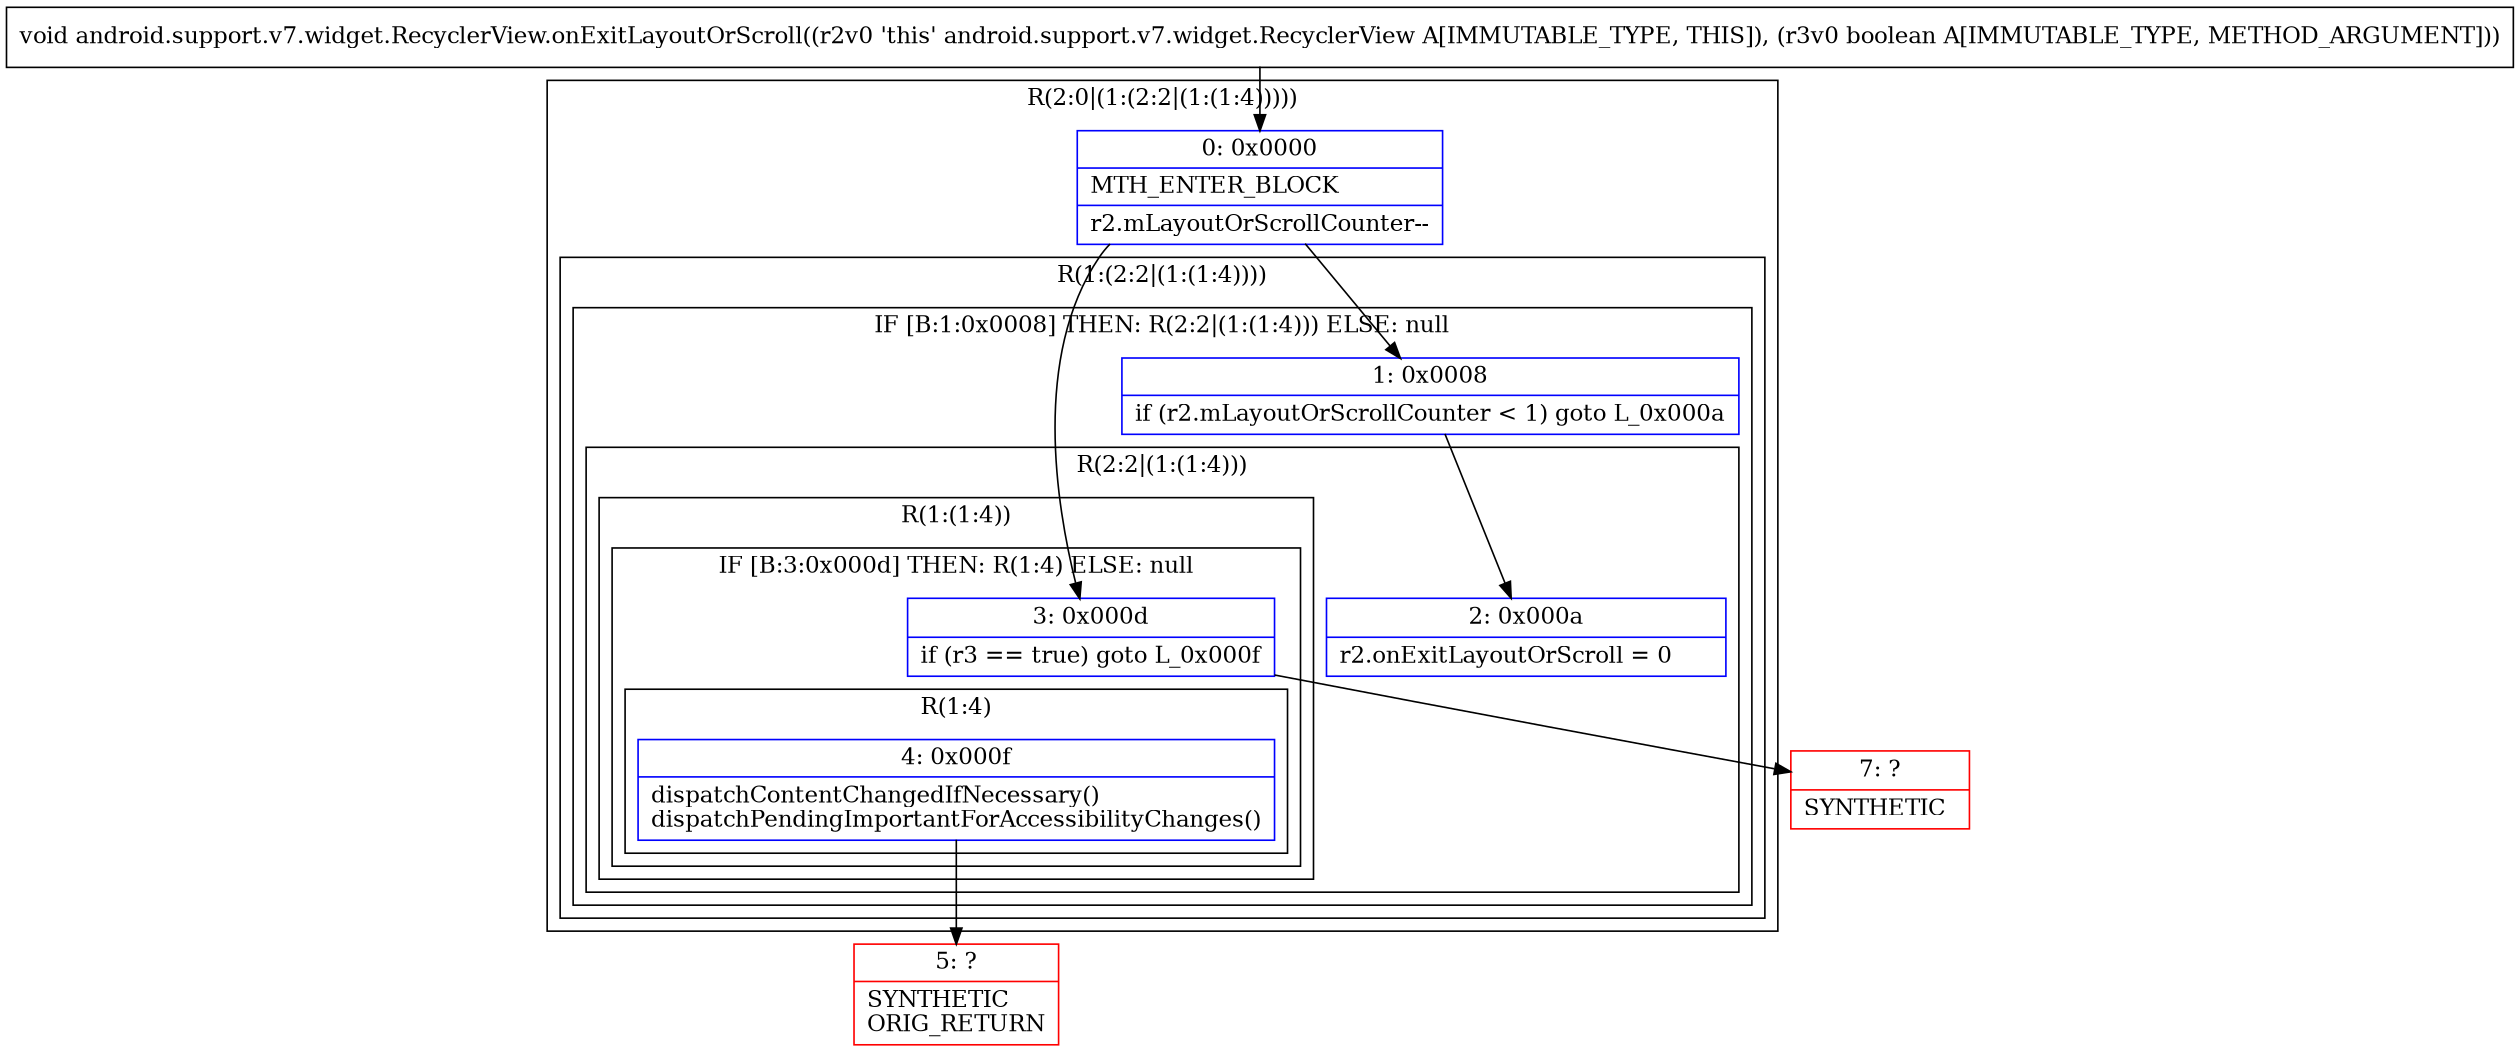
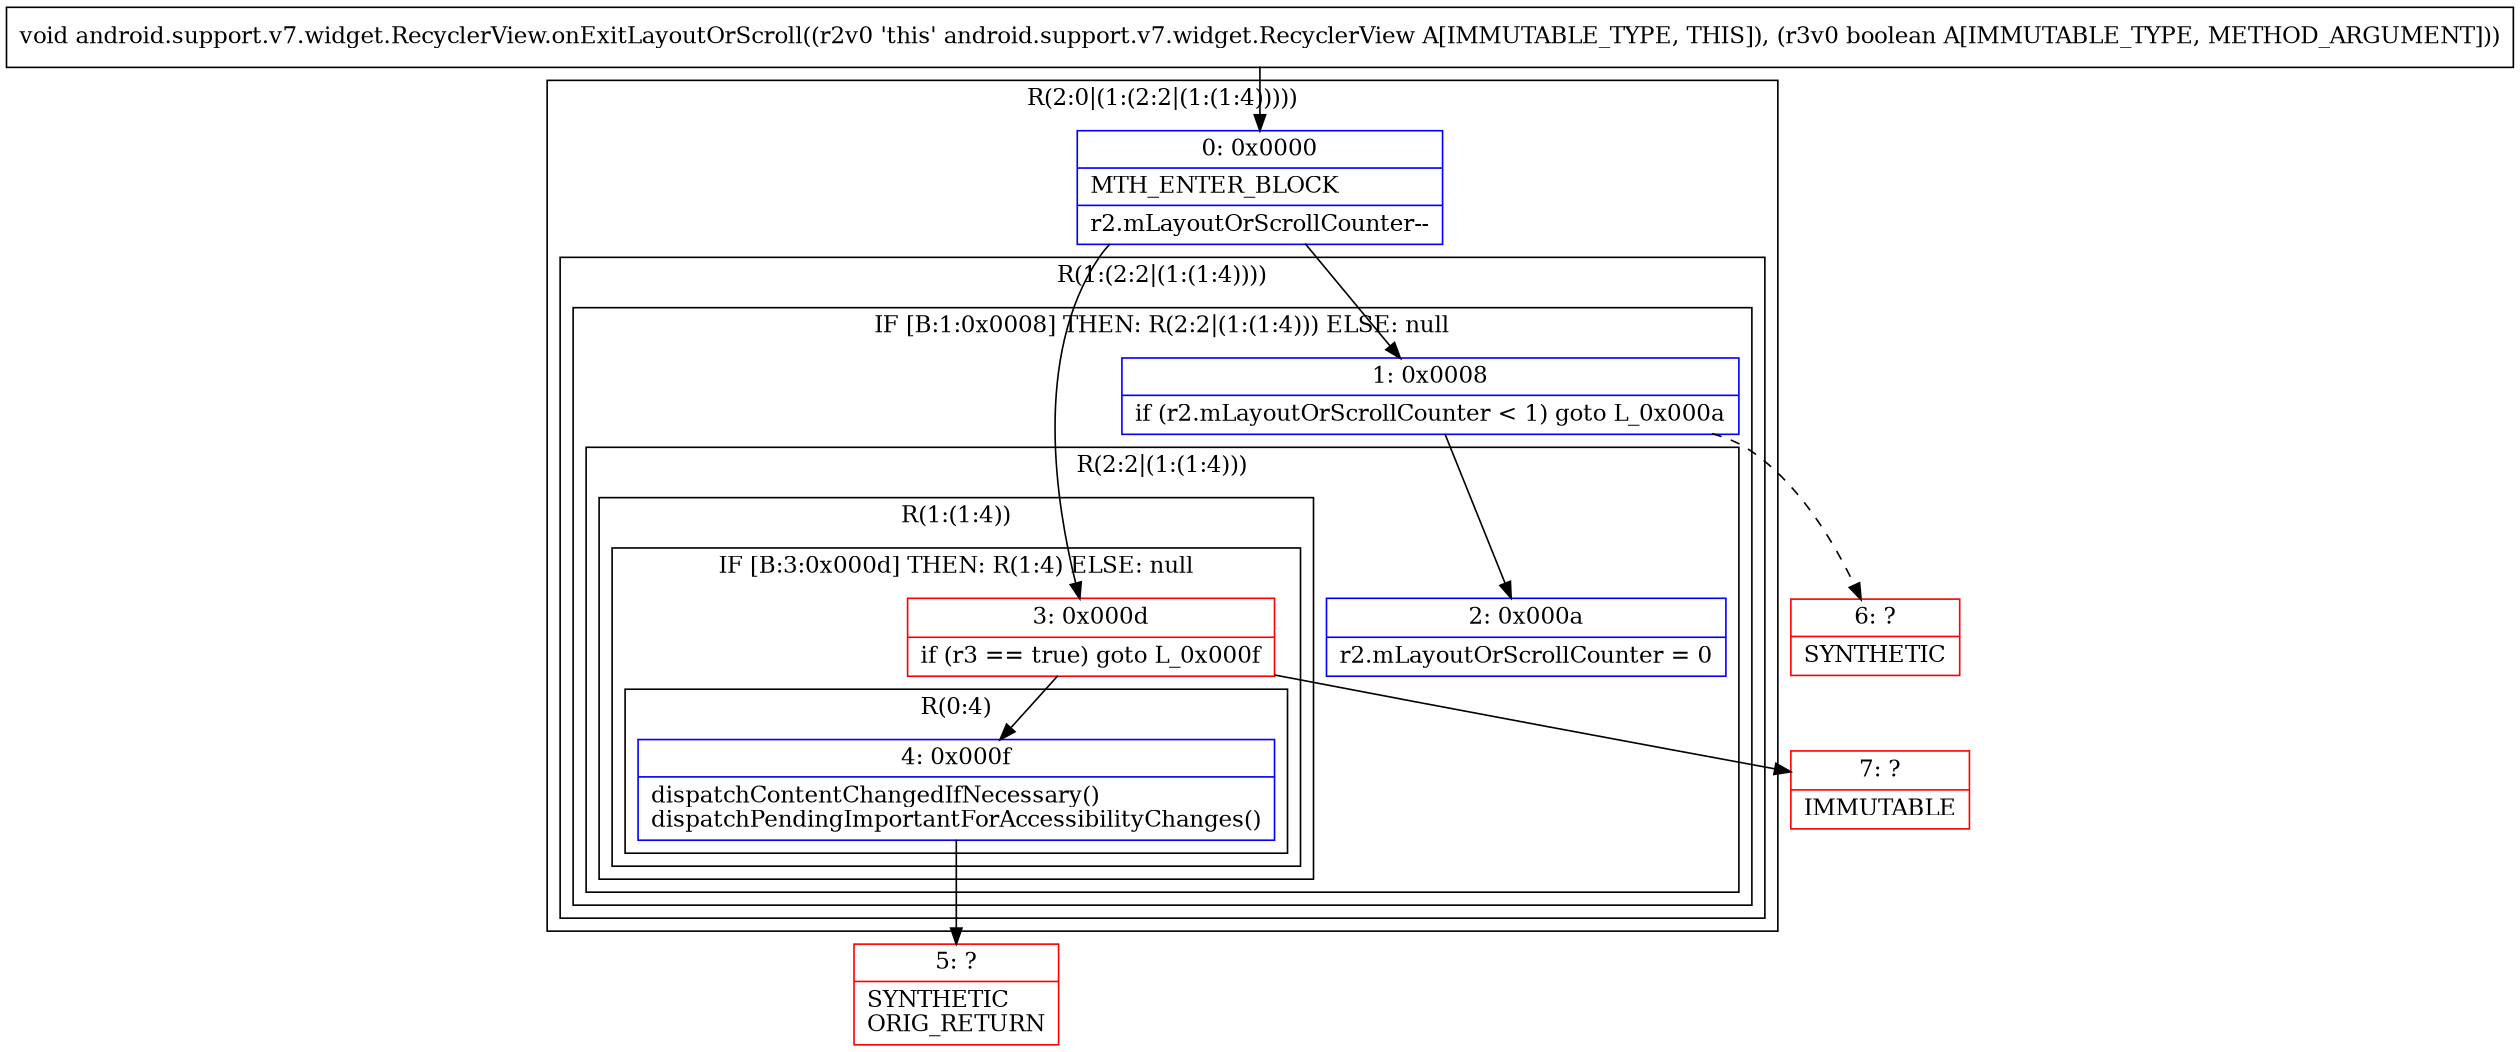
  digraph {
    node [color=blue shape=record]
    n1 [label="{4\:\ 0x000f|dispatchContentChangedIfNecessary()\ldispatchPendingImportantForAccessibilityChanges()\l}"]
-   n2 [label="{3\:\ 0x000d|if (r3 == true) goto L_0x000f\l}"]
-   n3 [label="{2\:\ 0x000a|r2.onExitLayoutOrScroll = 0\l}"]
+   n2 [color=red label="{3\:\ 0x000d|if (r3 == true) goto L_0x000f\l}"]
+   n3 [label="{2\:\ 0x000a|r2.mLayoutOrScrollCounter = 0\l}"]
    n4 [label="{1\:\ 0x0008|if (r2.mLayoutOrScrollCounter \< 1) goto L_0x000a\l}"]
    n5 [label="{0\:\ 0x0000|MTH_ENTER_BLOCK\l|r2.mLayoutOrScrollCounter\-\-\l}"]
    n6 [color=red label="{5\:\ ?|SYNTHETIC\lORIG_RETURN\l}"]
-   n7 [color=red label="{7\:\ ?|SYNTHETIC\l}"]
+   n7 [color=red label="{7\:\ ?|IMMUTABLE\l}"]
+   n8 [color=red label="{6\:\ ?|SYNTHETIC\l}"]
    n9 [label="{void android.support.v7.widget.RecyclerView.onExitLayoutOrScroll((r2v0 'this' android.support.v7.widget.RecyclerView A[IMMUTABLE_TYPE, THIS]), (r3v0 boolean A[IMMUTABLE_TYPE, METHOD_ARGUMENT])) }" color=""]
    subgraph cluster_1 {
      label="R(2:0|(1:(2:2|(1:(1:4)))))"
      n5
      subgraph cluster_2 {
        label="R(1:(2:2|(1:(1:4))))"
        subgraph cluster_3 {
          label="IF [B:1:0x0008] THEN: R(2:2|(1:(1:4))) ELSE: null"
          n4
          subgraph cluster_4 {
            label="R(2:2|(1:(1:4)))"
            n3
            subgraph cluster_5 {
              label="R(1:(1:4))"
              subgraph cluster_6 {
                label="IF [B:3:0x000d] THEN: R(1:4) ELSE: null"
                n2
                subgraph cluster_7 {
-                 label="R(1:4)"
+                 label="R(0:4)"
                  n1
                }
              }
            }
          }
        }
      }
    }
    n1 -> n6
+   n2 -> n1
    n2 -> n7 [style=solid]
    n4 -> n3
+   n4 -> n8 [style=dashed]
    n5 -> n2
    n5 -> n4
    n9 -> n5
  }
